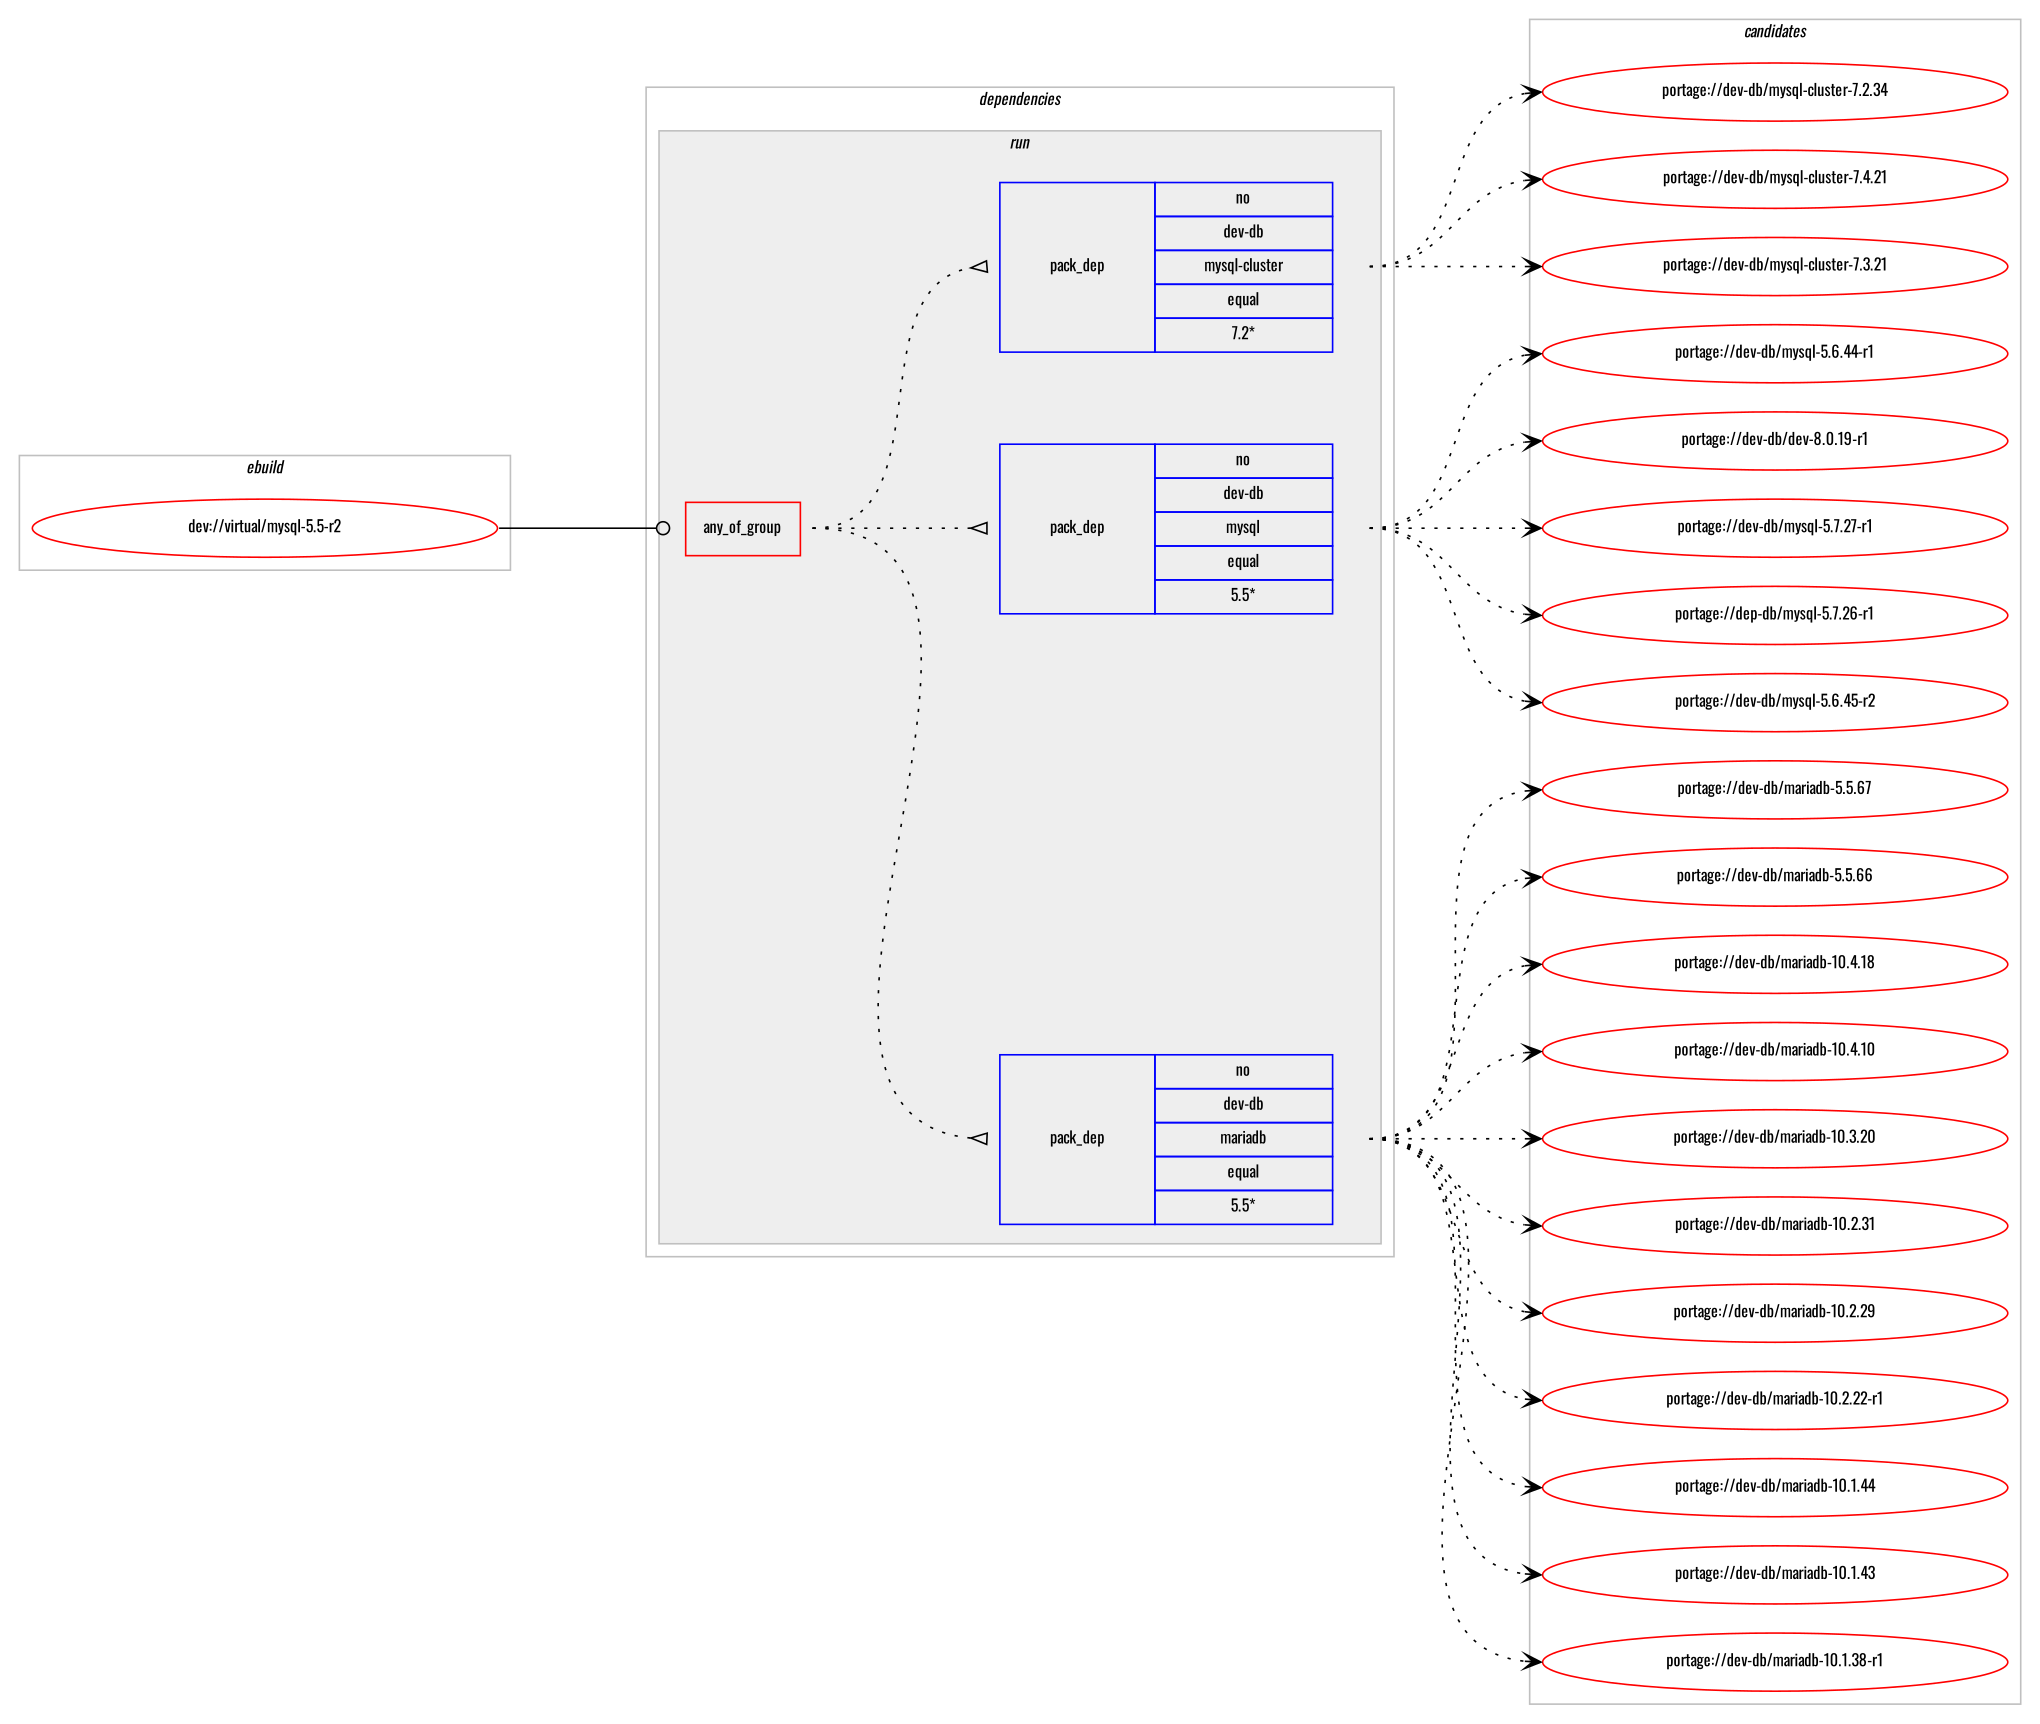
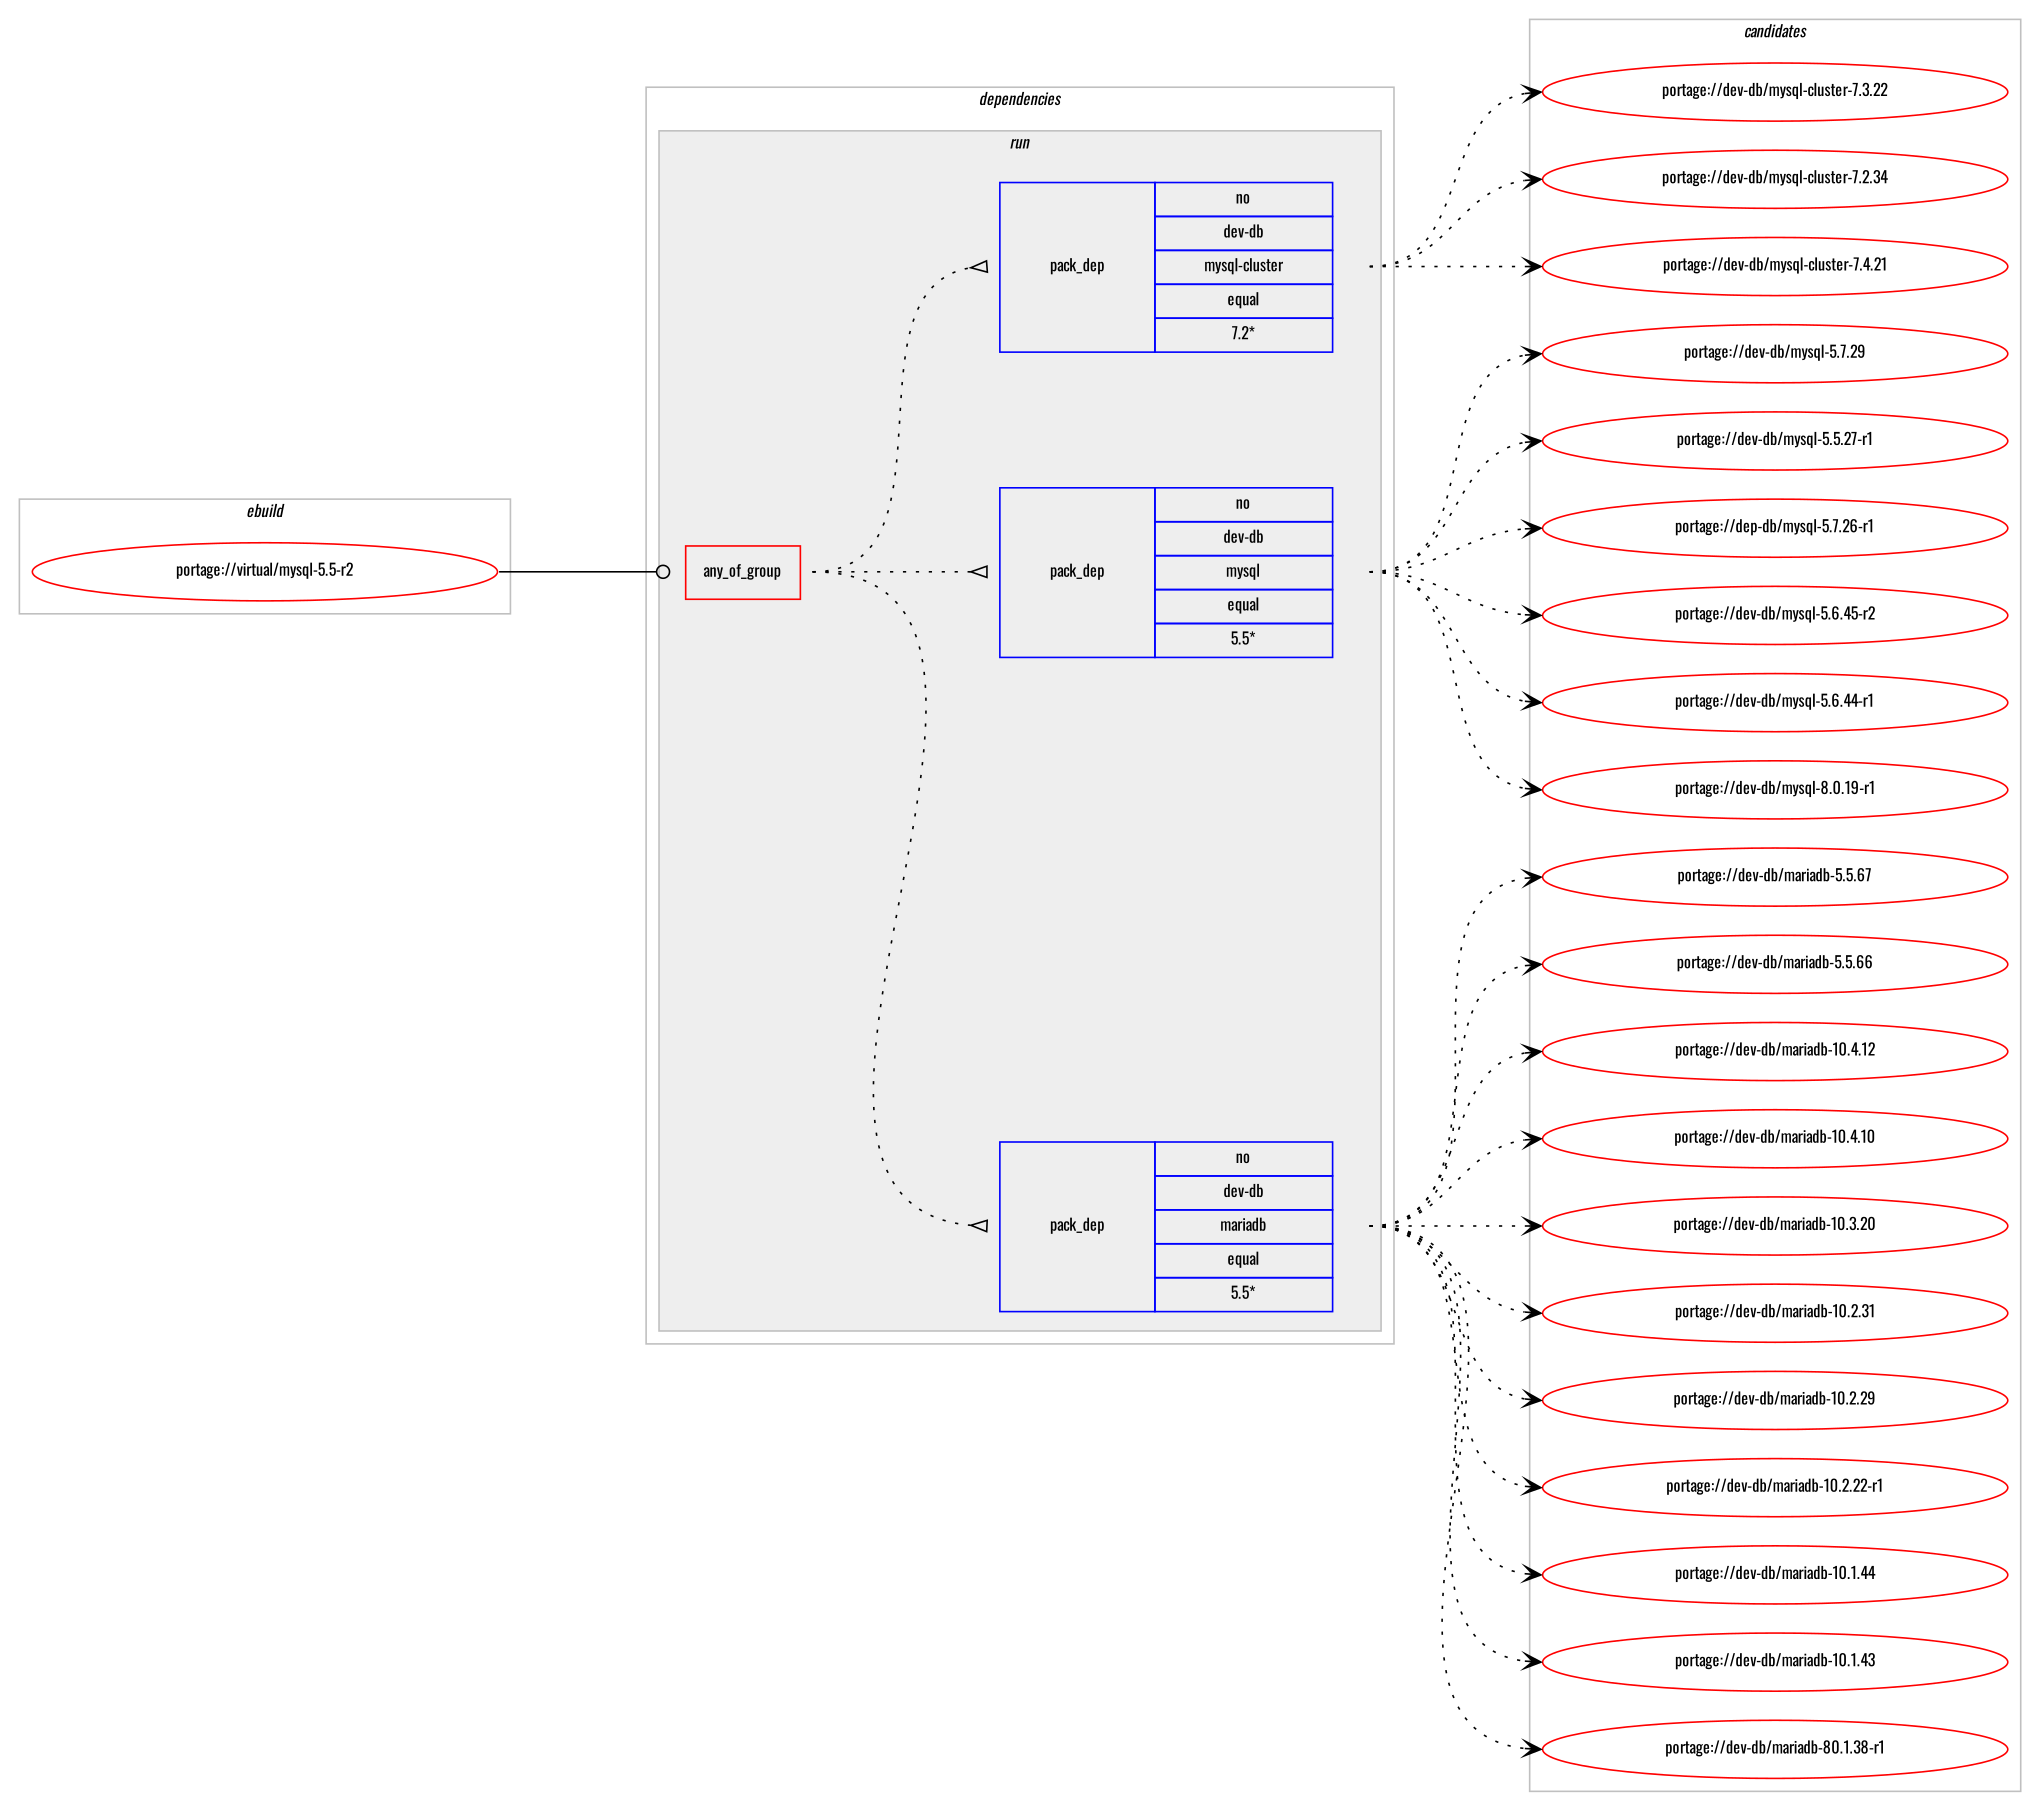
  digraph {
    compound=true
    concentrate=true
    fontname=Oswald
    fontsize=10
    newrank=true
    rankdir=LR
    ranksep=1.5
    node [color=red fontname=Oswald fontsize=10]
    edge [arrowhead=vee fontname=Oswald headport=w style=dotted tailport=e weight=100]
-   n1 [label="dev://virtual/mysql-5.5-r2" width=4]
+   n1 [label="portage://virtual/mysql-5.5-r2" width=4]
    n2 [color=blue label=<<TABLE BORDER="0" CELLBORDER="1" CELLSPACING="0" CELLPADDING="4" WIDTH="220"><TR><TD ROWSPAN="6" CELLPADDING="30">pack_dep</TD></TR><TR><TD WIDTH="110">no</TD></TR><TR><TD>dev-db</TD></TR><TR><TD>mariadb</TD></TR><TR><TD>equal</TD></TR><TR><TD>5.5*</TD></TR></TABLE>> shape=none]
    n3 [color=blue label=<<TABLE BORDER="0" CELLBORDER="1" CELLSPACING="0" CELLPADDING="4" WIDTH="220"><TR><TD ROWSPAN="6" CELLPADDING="30">pack_dep</TD></TR><TR><TD WIDTH="110">no</TD></TR><TR><TD>dev-db</TD></TR><TR><TD>mysql</TD></TR><TR><TD>equal</TD></TR><TR><TD>5.5*</TD></TR></TABLE>> shape=none]
    n4 [color=blue label=<<TABLE BORDER="0" CELLBORDER="1" CELLSPACING="0" CELLPADDING="4" WIDTH="220"><TR><TD ROWSPAN="6" CELLPADDING="30">pack_dep</TD></TR><TR><TD WIDTH="110">no</TD></TR><TR><TD>dev-db</TD></TR><TR><TD>mysql-cluster</TD></TR><TR><TD>equal</TD></TR><TR><TD>7.2*</TD></TR></TABLE>> shape=none]
    n5 [label=<<TABLE BORDER="0" CELLBORDER="1" CELLSPACING="0" CELLPADDING="4"><TR><TD CELLPADDING="10">any_of_group</TD></TR></TABLE>> shape=none]
    n6 [label="portage://dev-db/mariadb-5.5.67" width=4]
    n7 [label="portage://dev-db/mariadb-5.5.66" width=4]
-   n8 [label="portage://dev-db/mariadb-10.4.18" width=4]
+   n8 [label="portage://dev-db/mariadb-10.4.12" width=4]
    n9 [label="portage://dev-db/mariadb-10.4.10" width=4]
    n10 [label="portage://dev-db/mariadb-10.3.20" width=4]
    n11 [label="portage://dev-db/mariadb-10.2.31" width=4]
    n12 [label="portage://dev-db/mariadb-10.2.29" width=4]
    n13 [label="portage://dev-db/mariadb-10.2.22-r1" width=4]
    n14 [label="portage://dev-db/mariadb-10.1.44" width=4]
    n15 [label="portage://dev-db/mariadb-10.1.43" width=4]
-   n16 [label="portage://dev-db/mariadb-10.1.38-r1" width=4]
-   n17 [label="portage://dev-db/dev-8.0.19-r1" width=4]
-   n19 [label="portage://dev-db/mysql-5.7.27-r1" width=4]
+   n16 [label="portage://dev-db/mariadb-80.1.38-r1" width=4]
+   n17 [label="portage://dev-db/mysql-8.0.19-r1" width=4]
+   n18 [label="portage://dev-db/mysql-5.7.29" width=4]
+   n19 [label="portage://dev-db/mysql-5.5.27-r1" width=4]
    n20 [label="portage://dep-db/mysql-5.7.26-r1" width=4]
    n21 [label="portage://dev-db/mysql-5.6.45-r2" width=4]
    n22 [label="portage://dev-db/mysql-5.6.44-r1" width=4]
    n23 [label="portage://dev-db/mysql-cluster-7.4.21" width=4]
-   n24 [label="portage://dev-db/mysql-cluster-7.3.21" width=4]
+   n24 [label="portage://dev-db/mysql-cluster-7.3.22" width=4]
    n25 [label="portage://dev-db/mysql-cluster-7.2.34" width=4]
    subgraph cluster_1 {
      color=gray
      label=<<i>ebuild</i>>
      rank=same
      n1
    }
    subgraph cluster_2 {
      color=gray
      label=<<i>dependencies</i>>
      subgraph cluster_3 {
        color=gray
        fillcolor="#eeeeee"
        label=<<i>compile</i>>
        style=filled
      }
      subgraph cluster_4 {
        color=gray
        fillcolor="#eeeeee"
        label=<<i>compile and run</i>>
        style=filled
      }
      subgraph cluster_5 {
        color=gray
        fillcolor="#eeeeee"
        label=<<i>run</i>>
        style=filled
        subgraph sub_6 {
          color=gray
          fillcolor="#eeeeee"
          label=<<i>run</i>>
          style=filled
          n5
          subgraph sub_7 {
            color=gray
            fillcolor="#eeeeee"
            label=<<i>run</i>>
            style=filled
            n2
          }
          subgraph sub_8 {
            color=gray
            fillcolor="#eeeeee"
            label=<<i>run</i>>
            style=filled
            n3
          }
          subgraph sub_9 {
            color=gray
            fillcolor="#eeeeee"
            label=<<i>run</i>>
            style=filled
            n4
          }
        }
      }
    }
    subgraph cluster_10 {
      color=gray
      label=<<i>candidates</i>>
      rank=same
      subgraph sub_11 {
        color=black
        label=<<i>candidates</i>>
        nodesep=1
        rank=same
        n6
        n7
        n8
        n9
        n10
        n11
        n12
        n13
        n14
        n15
        n16
      }
      subgraph sub_12 {
        color=black
        label=<<i>candidates</i>>
        nodesep=1
        rank=same
        n17
+       n18
        n19
        n20
        n21
        n22
      }
      subgraph sub_13 {
        color=black
        label=<<i>candidates</i>>
        nodesep=1
        rank=same
        n23
        n24
        n25
      }
    }
    n1 -> n5 [arrowhead=odot style=solid weight=20]
    n2 -> n6
    n2 -> n7
    n2 -> n8
    n2 -> n9
    n2 -> n10
    n2 -> n11
    n2 -> n12
    n2 -> n13
    n2 -> n14
    n2 -> n15
    n2 -> n16
    n3 -> n17
+   n3 -> n18
    n3 -> n19
    n3 -> n20
    n3 -> n21
    n3 -> n22
    n4 -> n23
    n4 -> n24
    n4 -> n25
    n5 -> n2 [arrowhead=oinv weight=20]
    n5 -> n3 [arrowhead=oinv weight=20]
    n5 -> n4 [arrowhead=oinv weight=20]
  }
